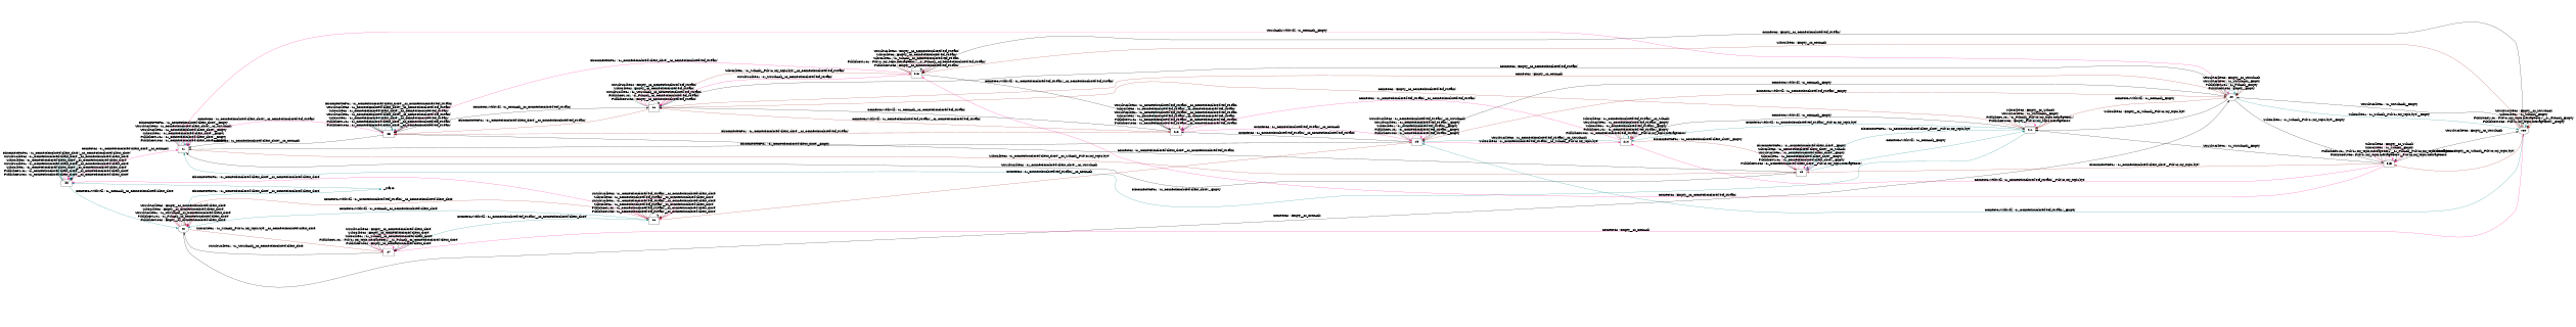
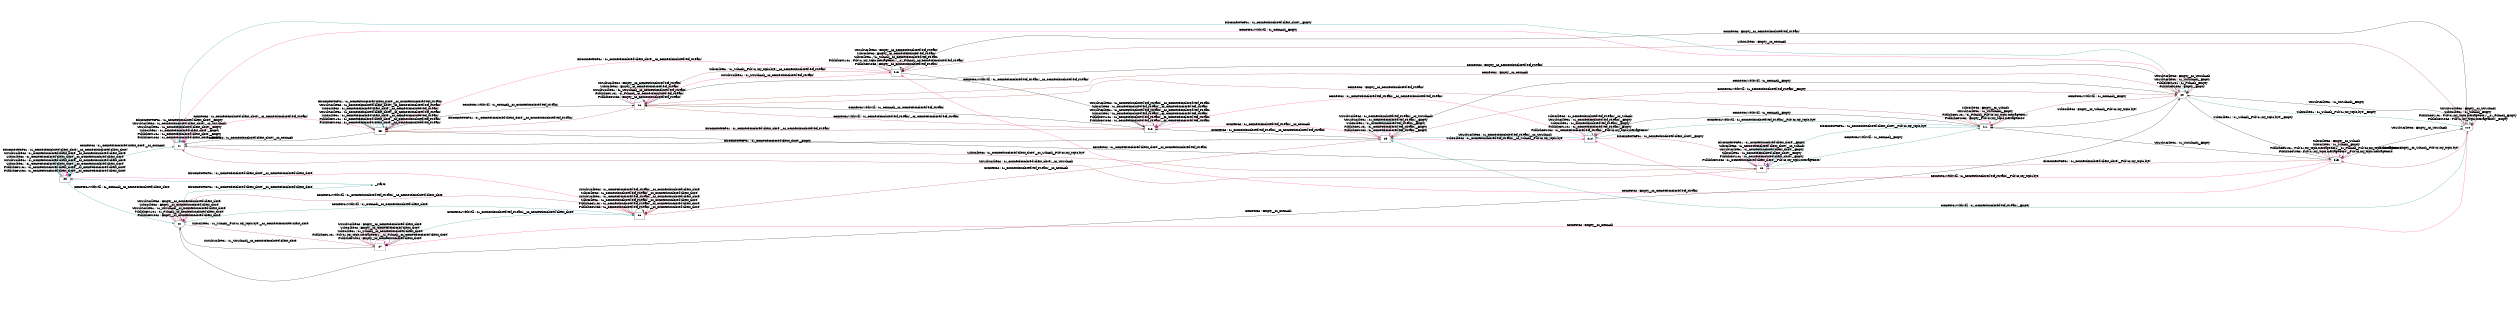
  digraph {
    rankdir=LR
    node [shape=note]
    edge [color=brown]
    n1 [label=s0 shape=cylinder]
    n2 [label=s1 shape=folder]
    n3 [label=s2 shape=ellipse]
    n4 [label=s3 shape=folder]
    n5 [label=s4 shape=ellipse]
    n6 [label=s5]
    n7 [label=s6]
    n8 [label=s7]
    __start0 [shape=none]
    n10 [label=s8 shape=folder]
    n11 [label=s9]
-   n12 [label=s60 shape=ellipse]
+   n12 [label=s10 shape=ellipse]
    n13 [label=s11 shape=cylinder]
    n14 [label=s15 shape=cylinder]
    n15 [label=s12]
    n16 [label=s13]
    n17 [label=s14]
    n1 -> n1 [color=deeppink label="PublishQoS0C2 / c1_ConnectionClosed(client_close)__c2_ConnectionClosed(client_close)"]
    n1 -> n1 [color=deeppink label="PublishQoS1C1 / c1_ConnectionClosed(client_close)__c2_ConnectionClosed(client_close)"]
    n1 -> n1 [color=teal label="SubscribeC1 / c1_ConnectionClosed(client_close)__c2_ConnectionClosed(client_close)"]
    n1 -> n1 [color=teal label="UnSubScribeC1 / c1_ConnectionClosed(client_close)__c2_ConnectionClosed(client_close)"]
    n1 -> n1 [color=teal label="SubscribeC2 / c1_ConnectionClosed(client_close)__c2_ConnectionClosed(client_close)"]
    n1 -> n1 [color=teal label="UnSubScribeC2 / c1_ConnectionClosed(client_close)__c2_ConnectionClosed(client_close)"]
    n1 -> n1 [color=black label="DisconnectTCPC1 / c1_ConnectionClosed(client_close)__c2_ConnectionClosed(client_close)"]
-   n1 -> n2 [color=deeppink label="ConnectC2 / c1_ConnectionClosed(client_close)__c2_ConnAck"]
+   n1 -> n2 [color=teal label="ConnectC2 / c1_ConnectionClosed(client_close)__c2_ConnAck"]
    n1 -> n3 [color=teal label="ConnectC1WithWill / c1_ConnAck__c2_ConnectionClosed(client_close)"]
    n2 -> n2 [color=teal label="PublishQoS0C2 / c1_ConnectionClosed(client_close)__Empty"]
    n2 -> n2 [color=deeppink label="PublishQoS1C1 / c1_ConnectionClosed(client_close)__Empty"]
    n2 -> n2 [color=teal label="SubscribeC1 / c1_ConnectionClosed(client_close)__Empty"]
    n2 -> n2 [label="UnSubScribeC1 / c1_ConnectionClosed(client_close)__Empty"]
    n2 -> n2 [color=teal label="UnSubScribeC2 / c1_ConnectionClosed(client_close)__c2_UnSubAck"]
    n2 -> n2 [color=deeppink label="DisconnectTCPC1 / c1_ConnectionClosed(client_close)__Empty"]
    n2 -> n4 [color=deeppink label="ConnectC2 / c1_ConnectionClosed(client_close)__c2_ConnectionClosed(eof_stream)"]
-   n2 -> n5 [color=deeppink label="UnSubAck1WithWill / c1_ConnAck__Empty"]
+   n2 -> n5 [color=deeppink label="ConnectC1WithWill / c1_ConnAck__Empty"]
    n2 -> n6 [label="SubscribeC2 / c1_ConnectionClosed(client_close)__c2_SubAck__Pub(c2,my_topic,bye)"]
    n3 -> n3 [label="PublishQoS0C2 / Empty__c2_ConnectionClosed(client_close)"]
    n3 -> n3 [color=deeppink label="PublishQoS1C1 / c1_PubAck__c2_ConnectionClosed(client_close)"]
    n3 -> n3 [color=black label="UnSubScribeC1 / c1_UnSubAck__c2_ConnectionClosed(client_close)"]
    n3 -> n3 [label="SubscribeC2 / Empty__c2_ConnectionClosed(client_close)"]
    n3 -> n3 [color=deeppink label="UnSubScribeC2 / Empty__c2_ConnectionClosed(client_close)"]
    n3 -> n5 [color=black label="ConnectC2 / Empty__c2_ConnAck"]
    n3 -> n7 [label="ConnectC1WithWill / c1_ConnectionClosed(eof_stream)__c2_ConnectionClosed(client_close)"]
    n3 -> n8 [label="SubscribeC1 / c1_SubAck__Pub(c1,my_topic,bye)__c2_ConnectionClosed(client_close)"]
    n3 -> __start0 [color=teal label="DisconnectTCPC1 / c1_ConnectionClosed(client_close)__c2_ConnectionClosed(client_close)"]
    n4 -> n2 [color=black label="ConnectC2 / c1_ConnectionClosed(client_close)__c2_ConnAck"]
    n4 -> n4 [color=teal label="PublishQoS0C2 / c1_ConnectionClosed(client_close)__c2_ConnectionClosed(eof_stream)"]
    n4 -> n4 [color=teal label="PublishQoS1C1 / c1_ConnectionClosed(client_close)__c2_ConnectionClosed(eof_stream)"]
    n4 -> n4 [label="SubscribeC1 / c1_ConnectionClosed(client_close)__c2_ConnectionClosed(eof_stream)"]
    n4 -> n4 [color=teal label="UnSubScribeC1 / c1_ConnectionClosed(client_close)__c2_ConnectionClosed(eof_stream)"]
    n4 -> n4 [color=black label="SubscribeC2 / c1_ConnectionClosed(client_close)__c2_ConnectionClosed(eof_stream)"]
    n4 -> n4 [color=black label="UnSubScribeC2 / c1_ConnectionClosed(client_close)__c2_ConnectionClosed(eof_stream)"]
    n4 -> n4 [color=black label="DisconnectTCPC1 / c1_ConnectionClosed(client_close)__c2_ConnectionClosed(eof_stream)"]
    n4 -> n10 [color=black label="ConnectC1WithWill / c1_ConnAck__c2_ConnectionClosed(eof_stream)"]
-   n13 -> n2 [color=teal label="DisconnectTCPC1 / c1_ConnectionClosed(client_close)__Empty"]
+   n5 -> n2 [color=teal label="DisconnectTCPC1 / c1_ConnectionClosed(client_close)__Empty"]
    n5 -> n5 [color=teal label="PublishQoS0C2 / Empty__Empty"]
    n5 -> n5 [color=black label="PublishQoS1C1 / c1_PubAck__Empty"]
    n5 -> n5 [color=black label="UnSubScribeC1 / c1_UnSubAck__Empty"]
    n5 -> n5 [label="UnSubScribeC2 / Empty__c2_UnSubAck"]
    n5 -> n10 [color=black label="ConnectC2 / Empty__c2_ConnectionClosed(eof_stream)"]
    n5 -> n11 [label="ConnectC1WithWill / c1_ConnectionClosed(eof_stream)__Empty"]
    n5 -> n12 [color=teal label="SubscribeC1 / c1_SubAck__Pub(c1,my_topic,bye)__Empty"]
    n5 -> n13 [color=black label="SubscribeC2 / Empty__c2_SubAck__Pub(c2,my_topic,bye)"]
    n5 -> n14 [color=black label="SubscribeC1 / c1_SubAck__Pub(c1,my_topic,bye)__Empty"]
-   n6 -> n2 [color=black label="UnSubScribeC2 / c1_ConnectionClosed(client_close)__c2_UnSubAck"]
+   n6 -> n2 [label="UnSubScribeC2 / c1_ConnectionClosed(client_close)__c2_UnSubAck"]
    n6 -> n4 [color=black label="ConnectC2 / c1_ConnectionClosed(client_close)__c2_ConnectionClosed(eof_stream)"]
    n6 -> n6 [color=deeppink label="PublishQoS0C2 / c1_ConnectionClosed(client_close)__Pub(c2,my_topic,messageQos0)"]
    n6 -> n6 [color=deeppink label="PublishQoS1C1 / c1_ConnectionClosed(client_close)__Empty"]
    n6 -> n6 [color=deeppink label="SubscribeC1 / c1_ConnectionClosed(client_close)__Empty"]
    n6 -> n6 [color=teal label="UnSubScribeC1 / c1_ConnectionClosed(client_close)__Empty"]
    n6 -> n6 [color=teal label="SubscribeC2 / c1_ConnectionClosed(client_close)__c2_SubAck"]
    n6 -> n6 [color=deeppink label="DisconnectTCPC1 / c1_ConnectionClosed(client_close)__Empty"]
    n6 -> n13 [color=teal label="ConnectC1WithWill / c1_ConnAck__Empty"]
    n7 -> n1 [color=deeppink label="DisconnectTCPC1 / c1_ConnectionClosed(client_close)__c2_ConnectionClosed(client_close)"]
    n7 -> n3 [color=teal label="ConnectC1WithWill / c1_ConnAck__c2_ConnectionClosed(client_close)"]
    n7 -> n7 [color=black label="PublishQoS0C2 / c1_ConnectionClosed(eof_stream)__c2_ConnectionClosed(client_close)"]
    n7 -> n7 [label="PublishQoS1C1 / c1_ConnectionClosed(eof_stream)__c2_ConnectionClosed(client_close)"]
    n7 -> n7 [color=black label="SubscribeC1 / c1_ConnectionClosed(eof_stream)__c2_ConnectionClosed(client_close)"]
    n7 -> n7 [label="UnSubScribeC1 / c1_ConnectionClosed(eof_stream)__c2_ConnectionClosed(client_close)"]
    n7 -> n7 [color=deeppink label="SubscribeC2 / c1_ConnectionClosed(eof_stream)__c2_ConnectionClosed(client_close)"]
    n7 -> n7 [label="UnSubScribeC2 / c1_ConnectionClosed(eof_stream)__c2_ConnectionClosed(client_close)"]
    n7 -> n11 [label="ConnectC2 / c1_ConnectionClosed(eof_stream)__c2_ConnAck"]
    n8 -> n3 [color=black label="UnSubScribeC1 / c1_UnSubAck__c2_ConnectionClosed(client_close)"]
    n8 -> n7 [color=teal label="ConnectC1WithWill / c1_ConnectionClosed(eof_stream)__c2_ConnectionClosed(client_close)"]
    n8 -> n8 [color=deeppink label="PublishQoS0C2 / Empty__c2_ConnectionClosed(client_close)"]
    n8 -> n8 [color=black label="PublishQoS1C1 / Pub(c1,my_topic,messageQos1)__c1_PubAck__c2_ConnectionClosed(client_close)"]
    n8 -> n8 [color=deeppink label="SubscribeC1 / c1_SubAck__c2_ConnectionClosed(client_close)"]
    n8 -> n8 [color=deeppink label="SubscribeC2 / Empty__c2_ConnectionClosed(client_close)"]
    n8 -> n8 [color=black label="UnSubScribeC2 / Empty__c2_ConnectionClosed(client_close)"]
    n8 -> n12 [color=deeppink label="ConnectC2 / Empty__c2_ConnAck"]
    __start0 -> n1 [color=teal]
    n10 -> n4 [label="DisconnectTCPC1 / c1_ConnectionClosed(client_close)__c2_ConnectionClosed(eof_stream)"]
    n10 -> n5 [label="ConnectC2 / Empty__c2_ConnAck"]
    n10 -> n10 [color=black label="PublishQoS0C2 / Empty__c2_ConnectionClosed(eof_stream)"]
    n10 -> n10 [color=deeppink label="PublishQoS1C1 / c1_PubAck__c2_ConnectionClosed(eof_stream)"]
    n10 -> n10 [color=deeppink label="UnSubScribeC1 / c1_UnSubAck__c2_ConnectionClosed(eof_stream)"]
    n10 -> n10 [label="SubscribeC2 / Empty__c2_ConnectionClosed(eof_stream)"]
    n10 -> n10 [color=teal label="UnSubScribeC2 / Empty__c2_ConnectionClosed(eof_stream)"]
    n10 -> n15 [label="ConnectC1WithWill / c1_ConnectionClosed(eof_stream)__c2_ConnectionClosed(eof_stream)"]
    n10 -> n16 [label="SubscribeC1 / c1_SubAck__Pub(c1,my_topic,bye)__c2_ConnectionClosed(eof_stream)"]
    n11 -> n2 [color=black label="DisconnectTCPC1 / c1_ConnectionClosed(client_close)__Empty"]
    n11 -> n5 [color=black label="ConnectC1WithWill / c1_ConnAck__Empty"]
    n11 -> n11 [color=deeppink label="PublishQoS0C2 / c1_ConnectionClosed(eof_stream)__Empty"]
    n11 -> n11 [color=deeppink label="PublishQoS1C1 / c1_ConnectionClosed(eof_stream)__Empty"]
    n11 -> n11 [label="SubscribeC1 / c1_ConnectionClosed(eof_stream)__Empty"]
    n11 -> n11 [color=teal label="UnSubScribeC1 / c1_ConnectionClosed(eof_stream)__Empty"]
    n11 -> n11 [label="UnSubScribeC2 / c1_ConnectionClosed(eof_stream)__c2_UnSubAck"]
    n11 -> n15 [color=black label="ConnectC2 / c1_ConnectionClosed(eof_stream)__c2_ConnectionClosed(eof_stream)"]
    n11 -> n17 [color=deeppink label="SubscribeC2 / c1_ConnectionClosed(eof_stream)__c2_SubAck__Pub(c2,my_topic,bye)"]
    n12 -> n5 [color=black label="UnSubScribeC1 / c1_UnSubAck__Empty"]
    n12 -> n11 [color=teal label="ConnectC1WithWill / c1_ConnectionClosed(eof_stream)__Empty"]
    n12 -> n12 [color=teal label="PublishQoS0C2 / Pub(c1,my_topic,messageQos0)__Empty"]
    n12 -> n12 [color=black label="PublishQoS1C1 / Pub(c1,my_topic,messageQos1)__c1_PubAck__Empty"]
    n12 -> n12 [label="SubscribeC1 / c1_SubAck__Empty"]
    n12 -> n12 [label="UnSubScribeC2 / Empty__c2_UnSubAck"]
    n12 -> n14 [label="SubscribeC2 / Empty__c2_SubAck__Pub(c2,my_topic,bye)"]
    n12 -> n16 [color=black label="ConnectC2 / Empty__c2_ConnectionClosed(eof_stream)"]
    n13 -> n5 [label="ConnectC1WithWill / c1_ConnAck__Empty"]
    n13 -> n6 [color=teal label="DisconnectTCPC1 / c1_ConnectionClosed(client_close)__Pub(c2,my_topic,bye)"]
    n13 -> n10 [label="ConnectC2 / Empty__c2_ConnectionClosed(eof_stream)"]
    n13 -> n13 [color=deeppink label="PublishQoS0C2 / Empty__Pub(c2,my_topic,messageQos0)"]
    n13 -> n13 [color=teal label="PublishQoS1C1 / c1_PubAck__Pub(c2,my_topic,messageQos1)"]
    n13 -> n13 [label="UnSubScribeC1 / c1_UnSubAck__Empty"]
    n13 -> n13 [label="SubscribeC2 / Empty__c2_SubAck"]
    n13 -> n17 [color=teal label="ConnectC1WithWill / c1_ConnectionClosed(eof_stream)__Pub(c2,my_topic,bye)"]
    n14 -> n6 [label="DisconnectTCPC1 / c1_ConnectionClosed(client_close)__Pub(c2,my_topic,bye)"]
    n14 -> n12 [color=black label="UnSubScribeC2 / Empty__c2_UnSubAck"]
    n14 -> n13 [color=black label="UnSubScribeC1 / c1_UnSubAck__Empty"]
    n14 -> n14 [color=deeppink label="PublishQoS0C2 / Pub(c1,my_topic,messageQos0)__Pub(c2,my_topic,messageQos0)"]
    n14 -> n14 [color=black label="PublishQoS1C1 / Pub(c1,my_topic,messageQos1)__c1_PubAck__Pub(c2,my_topic,messageQos1)"]
    n14 -> n14 [label="SubscribeC1 / c1_SubAck__Empty"]
    n14 -> n14 [color=deeppink label="SubscribeC2 / Empty__c2_SubAck"]
    n14 -> n16 [color=deeppink label="ConnectC2 / Empty__c2_ConnectionClosed(eof_stream)"]
    n14 -> n17 [color=deeppink label="ConnectC1WithWill / c1_ConnectionClosed(eof_stream)__Pub(c2,my_topic,bye)"]
    n15 -> n4 [label="DisconnectTCPC1 / c1_ConnectionClosed(client_close)__c2_ConnectionClosed(eof_stream)"]
    n15 -> n10 [color=black label="ConnectC1WithWill / c1_ConnAck__c2_ConnectionClosed(eof_stream)"]
    n15 -> n11 [color=deeppink label="ConnectC2 / c1_ConnectionClosed(eof_stream)__c2_ConnAck"]
    n15 -> n15 [label="PublishQoS0C2 / c1_ConnectionClosed(eof_stream)__c2_ConnectionClosed(eof_stream)"]
    n15 -> n15 [color=deeppink label="PublishQoS1C1 / c1_ConnectionClosed(eof_stream)__c2_ConnectionClosed(eof_stream)"]
    n15 -> n15 [color=deeppink label="SubscribeC1 / c1_ConnectionClosed(eof_stream)__c2_ConnectionClosed(eof_stream)"]
    n15 -> n15 [color=black label="UnSubScribeC1 / c1_ConnectionClosed(eof_stream)__c2_ConnectionClosed(eof_stream)"]
    n15 -> n15 [label="SubscribeC2 / c1_ConnectionClosed(eof_stream)__c2_ConnectionClosed(eof_stream)"]
    n15 -> n15 [color=teal label="UnSubScribeC2 / c1_ConnectionClosed(eof_stream)__c2_ConnectionClosed(eof_stream)"]
    n16 -> n4 [color=deeppink label="DisconnectTCPC1 / c1_ConnectionClosed(client_close)__c2_ConnectionClosed(eof_stream)"]
    n16 -> n10 [color=deeppink label="UnSubScribeC1 / c1_UnSubAck__c2_ConnectionClosed(eof_stream)"]
    n16 -> n12 [label="SubscribeC2 / Empty__c2_ConnAck"]
    n16 -> n15 [color=black label="ConnectC1WithWill / c1_ConnectionClosed(eof_stream)__c2_ConnectionClosed(eof_stream)"]
    n16 -> n16 [color=black label="PublishQoS0C2 / Empty__c2_ConnectionClosed(eof_stream)"]
    n16 -> n16 [color=deeppink label="PublishQoS1C1 / Pub(c1,my_topic,messageQos1)__c1_PubAck__c2_ConnectionClosed(eof_stream)"]
    n16 -> n16 [label="SubscribeC1 / c1_SubAck__c2_ConnectionClosed(eof_stream)"]
    n16 -> n16 [label="SubscribeC2 / Empty__c2_ConnectionClosed(eof_stream)"]
    n16 -> n16 [color=black label="UnSubScribeC2 / Empty__c2_ConnectionClosed(eof_stream)"]
    n17 -> n6 [label="DisconnectTCPC1 / c1_ConnectionClosed(client_close)__Empty"]
    n17 -> n11 [color=teal label="UnSubScribeC2 / c1_ConnectionClosed(eof_stream)__c2_UnSubAck"]
    n17 -> n13 [color=black label="ConnectC1WithWill / c1_ConnAck__Empty"]
    n17 -> n15 [color=deeppink label="ConnectC2 / c1_ConnectionClosed(eof_stream)__c2_ConnectionClosed(eof_stream)"]
    n17 -> n17 [color=teal label="PublishQoS0C2 / c1_ConnectionClosed(eof_stream)__Pub(c2,my_topic,messageQos0)"]
    n17 -> n17 [label="PublishQoS1C1 / c1_ConnectionClosed(eof_stream)__Empty"]
    n17 -> n17 [label="SubscribeC1 / c1_ConnectionClosed(eof_stream)__Empty"]
    n17 -> n17 [color=teal label="UnSubScribeC1 / c1_ConnectionClosed(eof_stream)__Empty"]
    n17 -> n17 [color=deeppink label="SubscribeC2 / c1_ConnectionClosed(eof_stream)__c2_SubAck"]
  }
